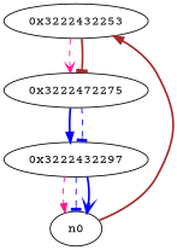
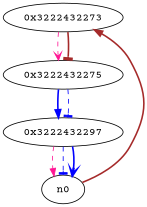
  digraph {
    fontname="Courier Prime"
    node [fontname="Courier Prime"]
    edge [arrowhead=tee color=blue fontname="Courier Prime" style=dashed]
-   n1 [label="0x3222432253"]
-   n2 [label="0x3222472275"]
+   n1 [label="0x3222432273"]
+   n2 [label="0x3222432275"]
    n3 [label="0x3222432297"]
    n0
    n1 -> n2 [arrowhead=vee color=deeppink]
    n1 -> n2 [color=brown style=bold]
    n2 -> n3 [arrowhead=normal style=bold]
    n2 -> n3
    n3 -> n0 [arrowhead=normal color=deeppink]
    n3 -> n0
    n3 -> n0 [arrowhead=vee style=bold]
    n0 -> n1 [arrowhead=normal color=brown style=bold]
  }
